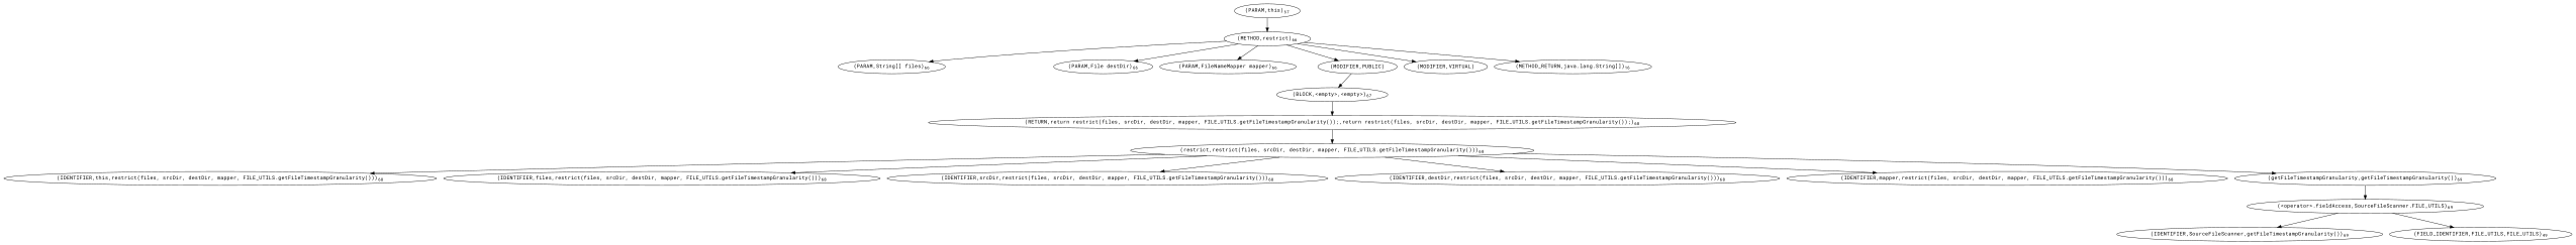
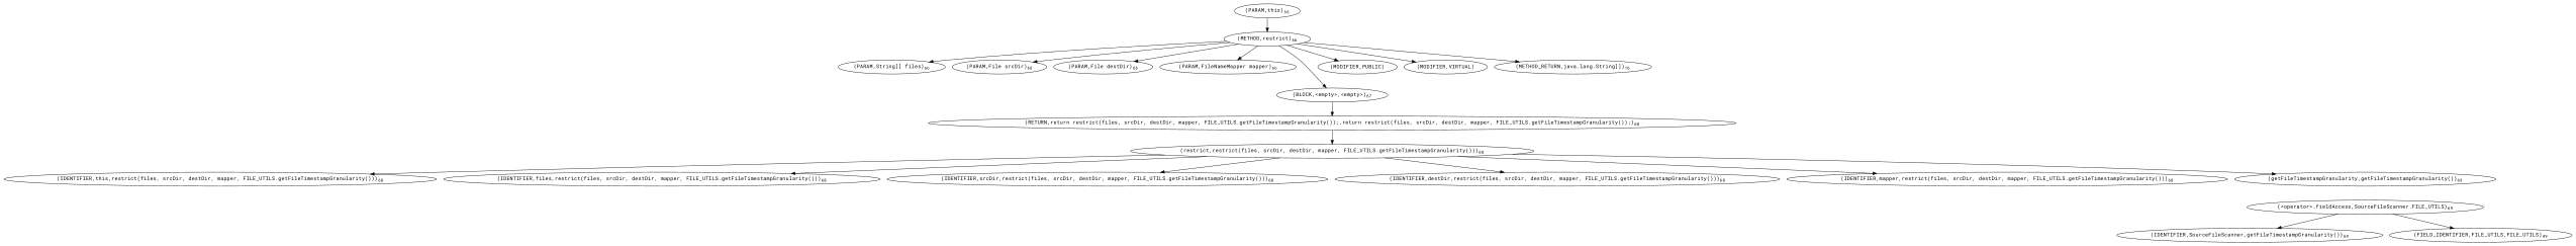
  digraph {
    fontname="Roboto Mono"
    node [fontname="Roboto Mono"]
    edge [fontname="Roboto Mono"]
    n1 [label=<(METHOD,restrict)<SUB>66</SUB>>]
    n2 [label=<(PARAM,String[] files)<SUB>66</SUB>>]
+   n3 [label=<(PARAM,File srcDir)<SUB>66</SUB>>]
    n4 [label=<(PARAM,File destDir)<SUB>66</SUB>>]
    n5 [label=<(PARAM,FileNameMapper mapper)<SUB>66</SUB>>]
    n6 [label=<(BLOCK,&lt;empty&gt;,&lt;empty&gt;)<SUB>67</SUB>>]
    n7 [label=<(MODIFIER,PUBLIC)>]
    n8 [label=<(MODIFIER,VIRTUAL)>]
    n9 [label=<(METHOD_RETURN,java.lang.String[])<SUB>16</SUB>>]
-   n10 [label=<(PARAM,this)<SUB>67</SUB>>]
+   n10 [label=<(PARAM,this)<SUB>66</SUB>>]
    n11 [label=<(RETURN,return restrict(files, srcDir, destDir, mapper, FILE_UTILS.getFileTimestampGranularity());,return restrict(files, srcDir, destDir, mapper, FILE_UTILS.getFileTimestampGranularity());)<SUB>68</SUB>>]
    n12 [label=<(restrict,restrict(files, srcDir, destDir, mapper, FILE_UTILS.getFileTimestampGranularity()))<SUB>68</SUB>>]
    n13 [label=<(IDENTIFIER,this,restrict(files, srcDir, destDir, mapper, FILE_UTILS.getFileTimestampGranularity()))<SUB>68</SUB>>]
    n14 [label=<(IDENTIFIER,files,restrict(files, srcDir, destDir, mapper, FILE_UTILS.getFileTimestampGranularity()))<SUB>68</SUB>>]
    n15 [label=<(IDENTIFIER,srcDir,restrict(files, srcDir, destDir, mapper, FILE_UTILS.getFileTimestampGranularity()))<SUB>68</SUB>>]
    n16 [label=<(IDENTIFIER,destDir,restrict(files, srcDir, destDir, mapper, FILE_UTILS.getFileTimestampGranularity()))<SUB>68</SUB>>]
    n17 [label=<(IDENTIFIER,mapper,restrict(files, srcDir, destDir, mapper, FILE_UTILS.getFileTimestampGranularity()))<SUB>68</SUB>>]
    n18 [label=<(getFileTimestampGranularity,getFileTimestampGranularity())<SUB>69</SUB>>]
    n19 [label=<(&lt;operator&gt;.fieldAccess,SourceFileScanner.FILE_UTILS)<SUB>69</SUB>>]
    n20 [label=<(IDENTIFIER,SourceFileScanner,getFileTimestampGranularity())<SUB>69</SUB>>]
    n21 [label=<(FIELD_IDENTIFIER,FILE_UTILS,FILE_UTILS)<SUB>49</SUB>>]
    n1 -> n2
+   n1 -> n3
    n1 -> n4
    n1 -> n5
-   n7 -> n6
+   n1 -> n6
    n1 -> n7
    n1 -> n8
    n1 -> n9
    n6 -> n11
    n10 -> n1
    n11 -> n12
    n12 -> n13
    n12 -> n14
    n12 -> n15
    n12 -> n16
    n12 -> n17
    n12 -> n18
-   n18 -> n19
    n19 -> n20
    n19 -> n21
  }
